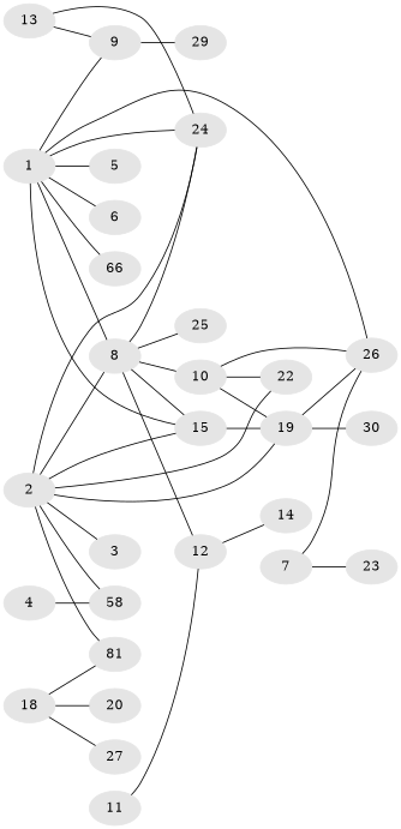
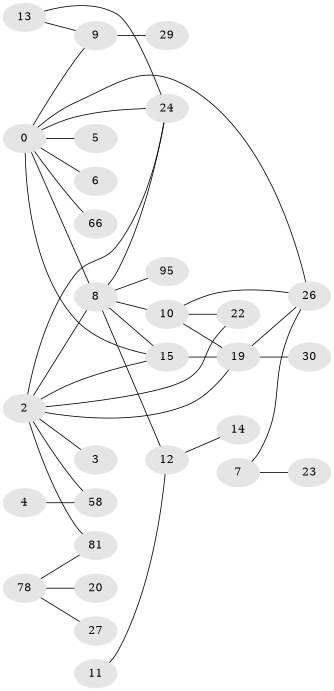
  graph {
    rankdir=LR
    node [color=gray90 style=filled]
    edge [weight=1.0]
-   1
+   1 [label=0]
    5
    6
    8
    9
    15
    n7 [label=66]
    24
    26
    10
    12
-   25
+   25 [label=95]
    29
    19
    2
    3
    n17 [label=81]
    22
    n19 [label=58]
    30
    4
    7
    23
    14
    11
    13
-   18
+   18 [label=78]
    20
    27
    1 -- 5
    1 -- 6
    1 -- 8
    1 -- 9
    1 -- 15
    1 -- n7
    1 -- 24 [weight=2.0]
    1 -- 26
    8 -- 15
    8 -- 24
    8 -- 10
    8 -- 12
    8 -- 25
    9 -- 29
    15 -- 19 [weight=2.0]
    10 -- 26
    10 -- 19
    10 -- 22
    12 -- 14
    19 -- 26
    19 -- 30
    2 -- 8 [weight=2.0]
    2 -- 15
    2 -- 24
    2 -- 19
    2 -- 3
    2 -- n17 [weight=2.0]
    2 -- 22
    2 -- n19
    4 -- n19
    7 -- 26
    7 -- 23
    11 -- 12
    13 -- 9
    13 -- 24
    18 -- n17
    18 -- 20
    18 -- 27
  }
